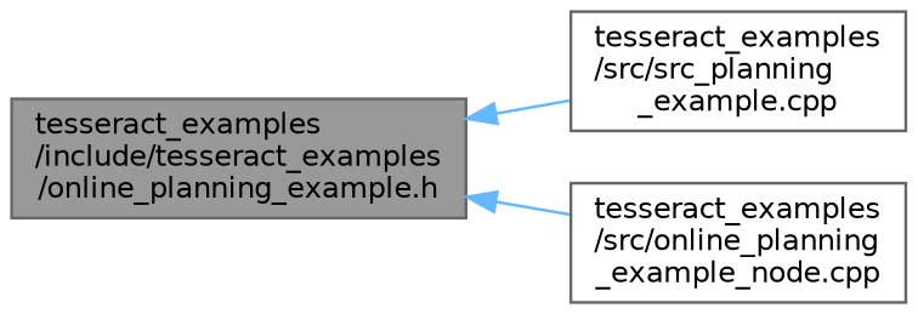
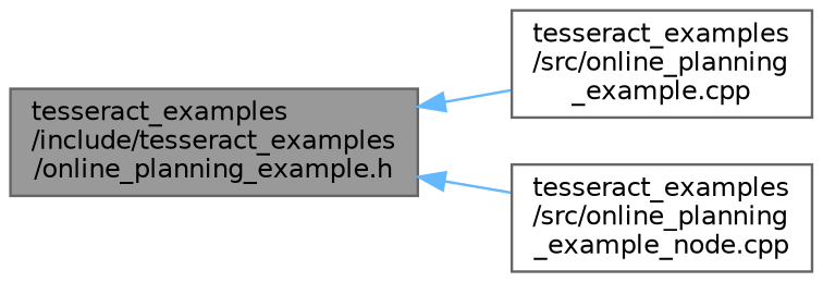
  digraph {
    rankdir=LR
    node [color=grey40 fillcolor=white fontname=Helvetica fontsize=10 shape=box style=filled]
    edge [color=steelblue1 dir=back fontname=Helvetica fontsize=10 labelfontname=Helvetica labelfontsize=10 style=solid]
    n1 [color=gray40 fillcolor=grey60 fontcolor=black height=0.2 label="tesseract_examples\l/include/tesseract_examples\l/online_planning_example.h" width=0.4]
-   n2 [height=0.2 label="tesseract_examples\l/src/src_planning\l_example.cpp" width=0.4]
+   n2 [height=0.2 label="tesseract_examples\l/src/online_planning\l_example.cpp" width=0.4]
    n3 [height=0.2 label="tesseract_examples\l/src/online_planning\l_example_node.cpp" width=0.4]
    n1 -> n2
    n1 -> n3
  }
